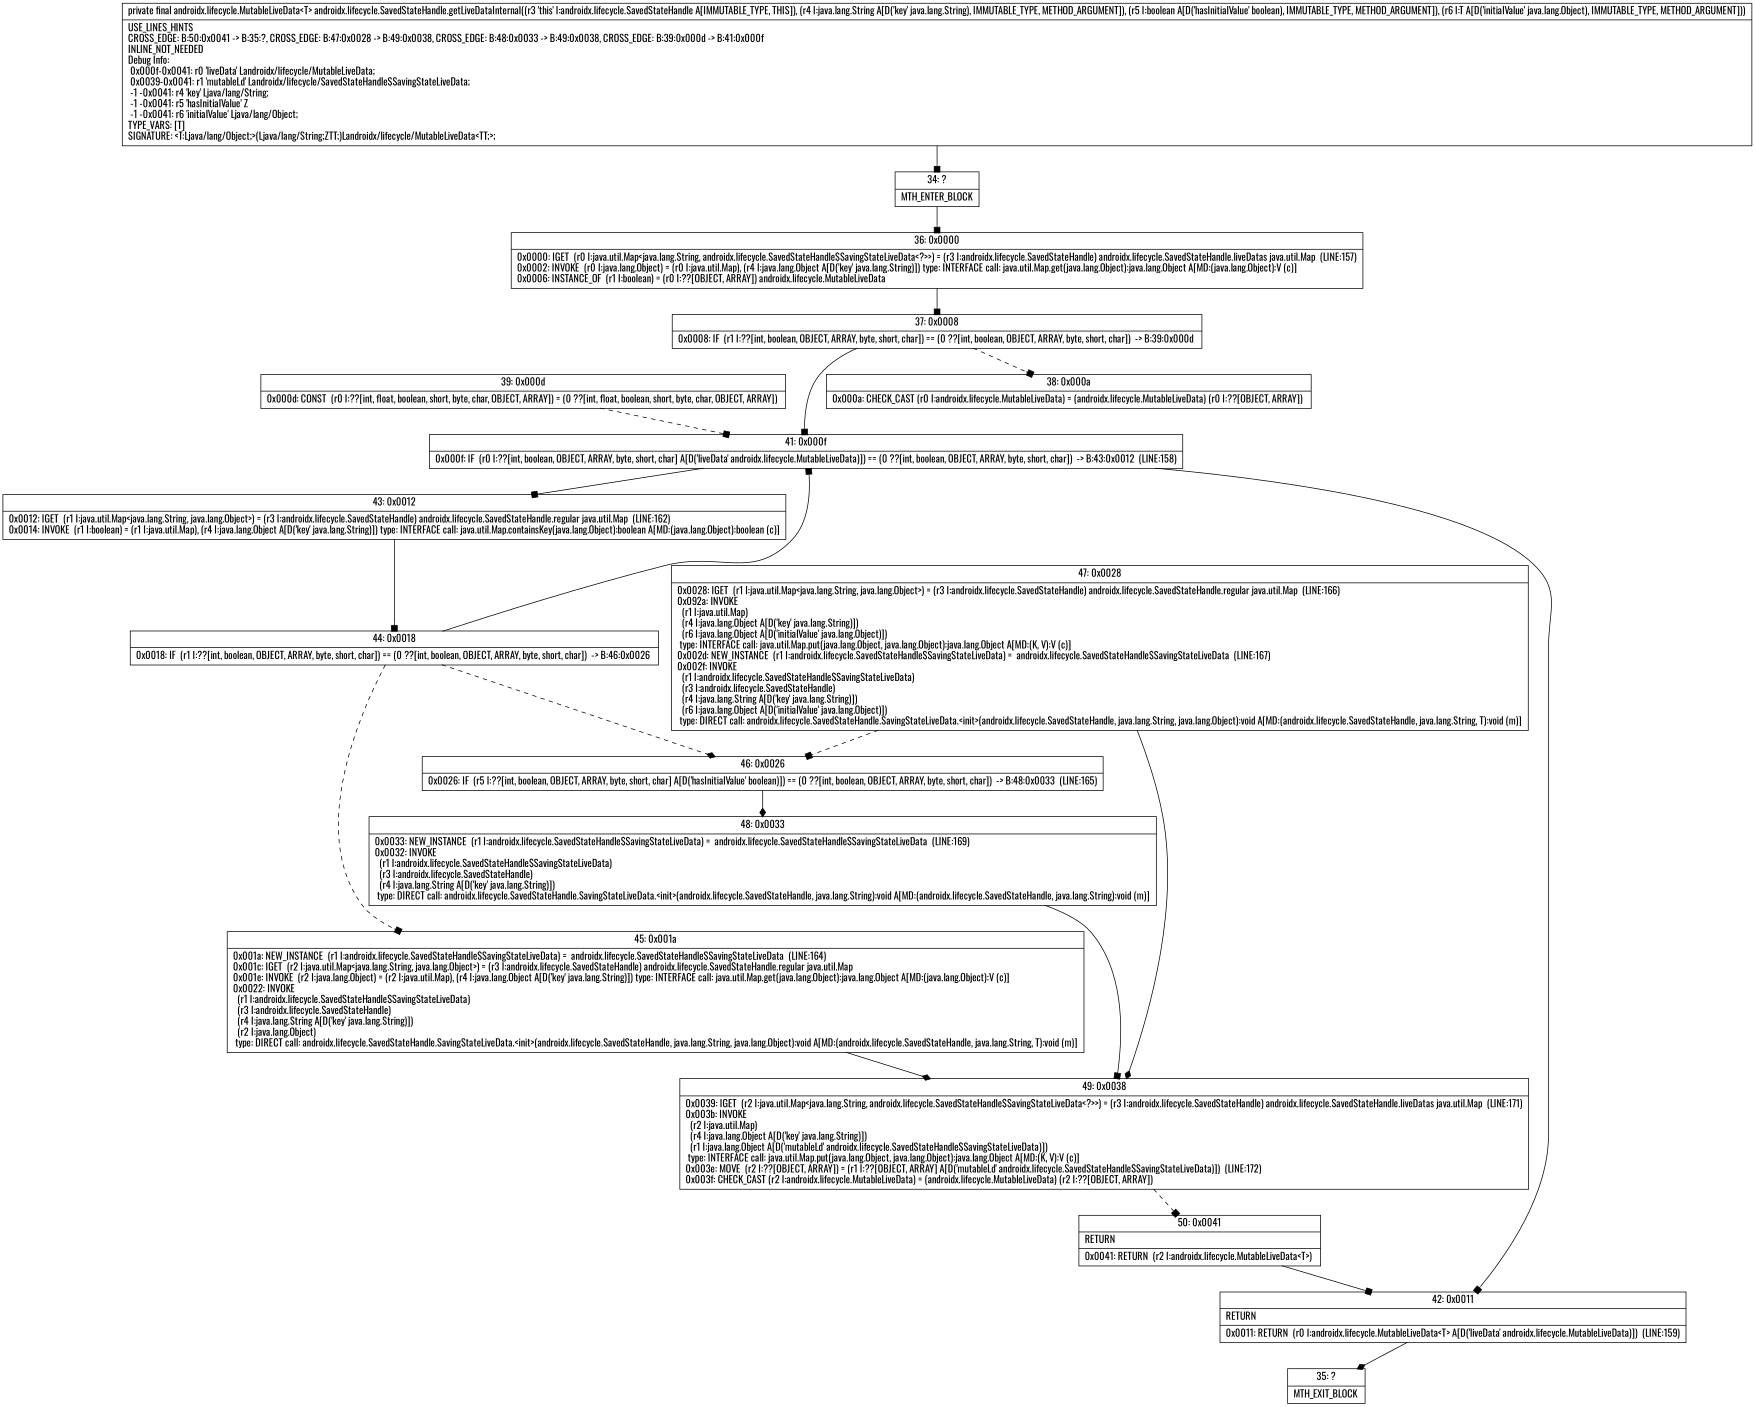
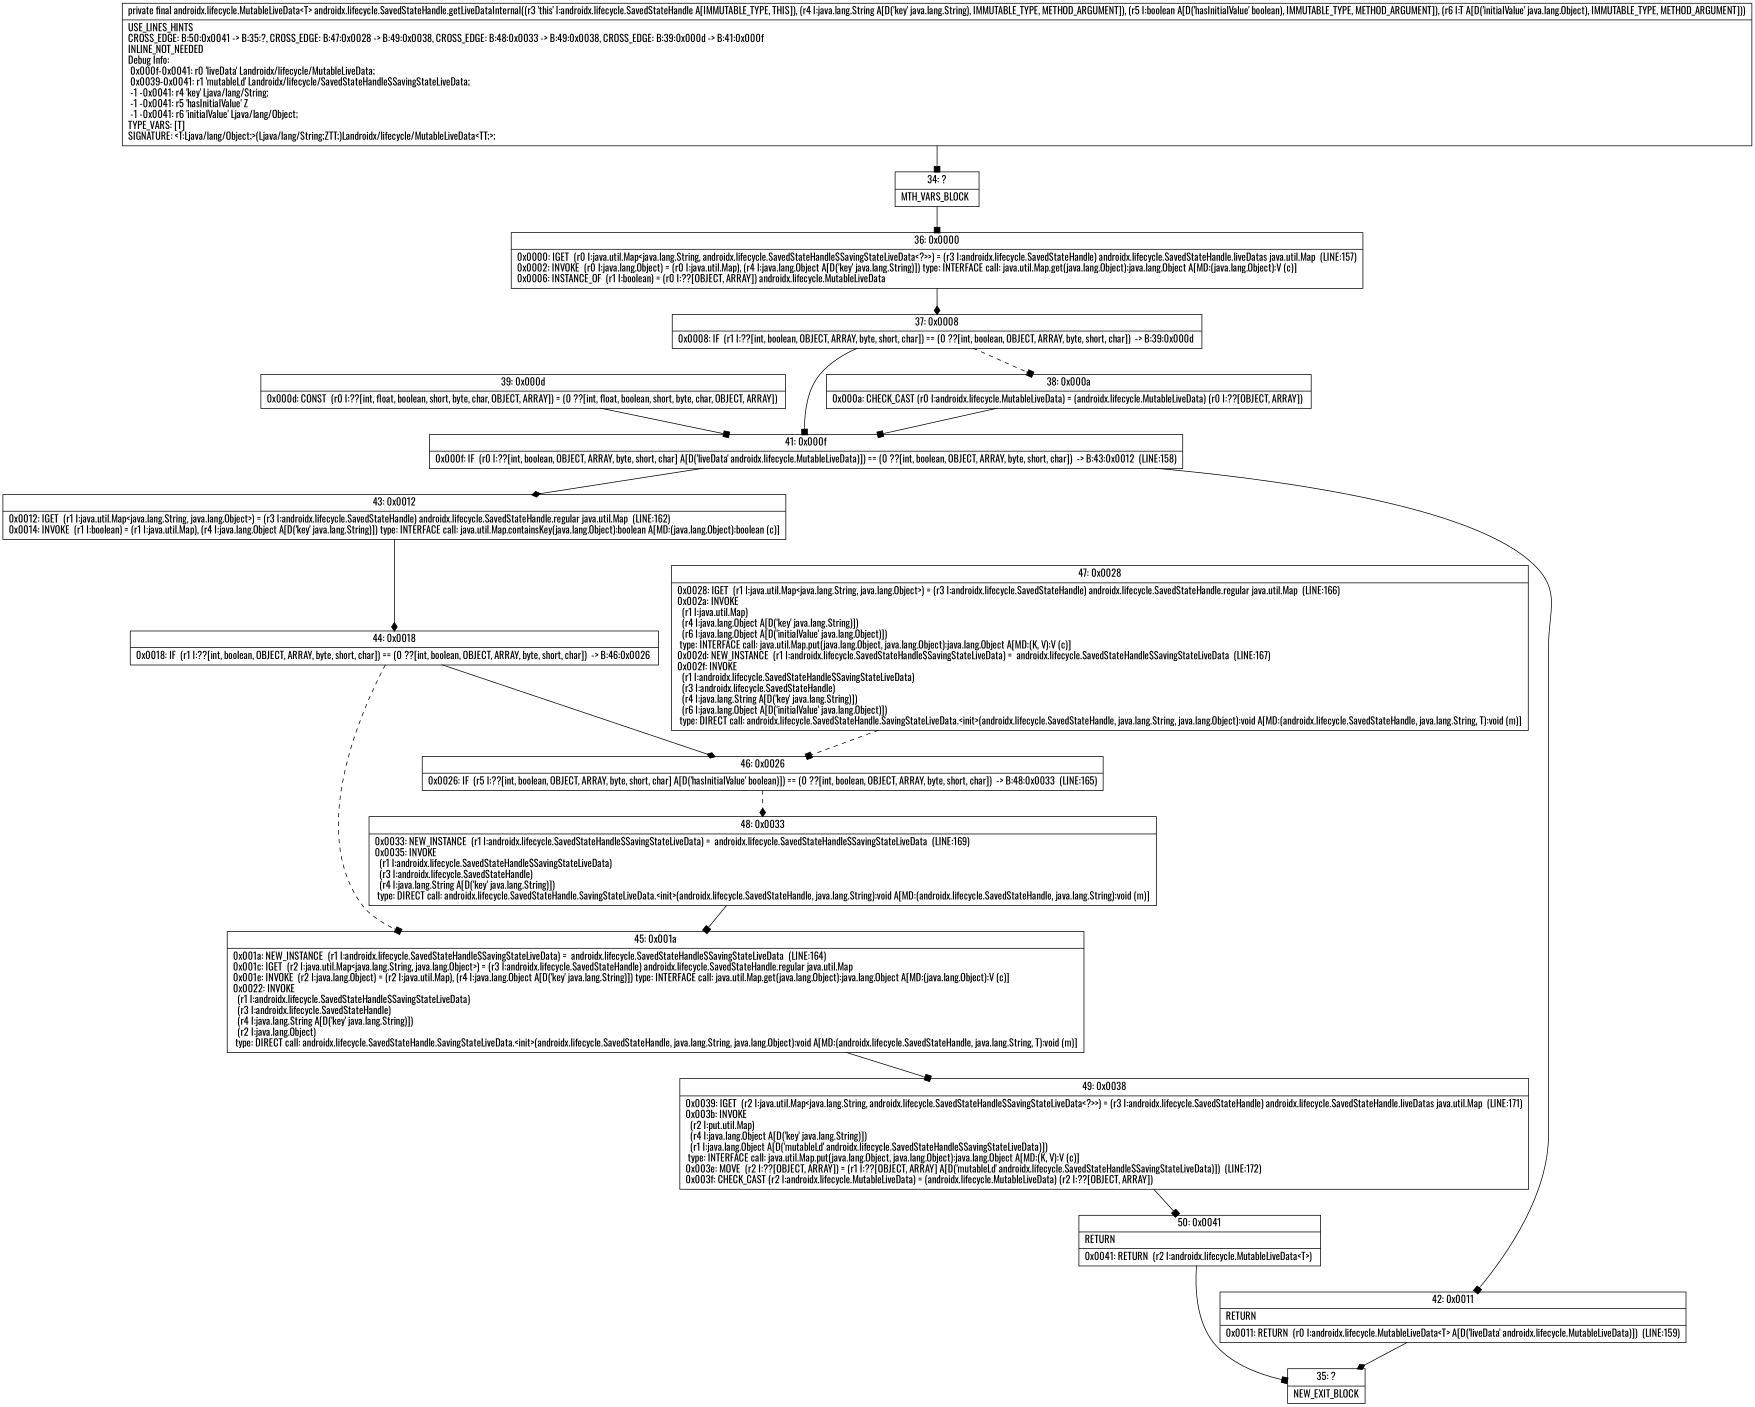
  digraph {
    fontname=Oswald
    node [fontname=Oswald shape=record]
    edge [arrowhead=box fontname=Oswald]
-   n1 [label="{34\:\ ?|MTH_ENTER_BLOCK\l}"]
+   n1 [label="{34\:\ ?|MTH_VARS_BLOCK\l}"]
    n2 [label="{36\:\ 0x0000|0x0000: IGET  (r0 I:java.util.Map\<java.lang.String, androidx.lifecycle.SavedStateHandle$SavingStateLiveData\<?\>\>) = (r3 I:androidx.lifecycle.SavedStateHandle) androidx.lifecycle.SavedStateHandle.liveDatas java.util.Map  (LINE:157)\l0x0002: INVOKE  (r0 I:java.lang.Object) = (r0 I:java.util.Map), (r4 I:java.lang.Object A[D('key' java.lang.String)]) type: INTERFACE call: java.util.Map.get(java.lang.Object):java.lang.Object A[MD:(java.lang.Object):V (c)]\l0x0006: INSTANCE_OF  (r1 I:boolean) = (r0 I:??[OBJECT, ARRAY]) androidx.lifecycle.MutableLiveData \l}"]
    n3 [label="{37\:\ 0x0008|0x0008: IF  (r1 I:??[int, boolean, OBJECT, ARRAY, byte, short, char]) == (0 ??[int, boolean, OBJECT, ARRAY, byte, short, char])  \-\> B:39:0x000d \l}"]
    n4 [label="{38\:\ 0x000a|0x000a: CHECK_CAST (r0 I:androidx.lifecycle.MutableLiveData) = (androidx.lifecycle.MutableLiveData) (r0 I:??[OBJECT, ARRAY]) \l}"]
    n5 [label="{41\:\ 0x000f|0x000f: IF  (r0 I:??[int, boolean, OBJECT, ARRAY, byte, short, char] A[D('liveData' androidx.lifecycle.MutableLiveData)]) == (0 ??[int, boolean, OBJECT, ARRAY, byte, short, char])  \-\> B:43:0x0012  (LINE:158)\l}"]
    n6 [label="{39\:\ 0x000d|0x000d: CONST  (r0 I:??[int, float, boolean, short, byte, char, OBJECT, ARRAY]) = (0 ??[int, float, boolean, short, byte, char, OBJECT, ARRAY]) \l}"]
    n7 [label="{42\:\ 0x0011|RETURN\l|0x0011: RETURN  (r0 I:androidx.lifecycle.MutableLiveData\<T\> A[D('liveData' androidx.lifecycle.MutableLiveData)])  (LINE:159)\l}"]
    n8 [label="{43\:\ 0x0012|0x0012: IGET  (r1 I:java.util.Map\<java.lang.String, java.lang.Object\>) = (r3 I:androidx.lifecycle.SavedStateHandle) androidx.lifecycle.SavedStateHandle.regular java.util.Map  (LINE:162)\l0x0014: INVOKE  (r1 I:boolean) = (r1 I:java.util.Map), (r4 I:java.lang.Object A[D('key' java.lang.String)]) type: INTERFACE call: java.util.Map.containsKey(java.lang.Object):boolean A[MD:(java.lang.Object):boolean (c)]\l}"]
-   n9 [label="{35\:\ ?|MTH_EXIT_BLOCK\l}"]
+   n9 [label="{35\:\ ?|NEW_EXIT_BLOCK\l}"]
    n10 [label="{44\:\ 0x0018|0x0018: IF  (r1 I:??[int, boolean, OBJECT, ARRAY, byte, short, char]) == (0 ??[int, boolean, OBJECT, ARRAY, byte, short, char])  \-\> B:46:0x0026 \l}"]
    n11 [label="{45\:\ 0x001a|0x001a: NEW_INSTANCE  (r1 I:androidx.lifecycle.SavedStateHandle$SavingStateLiveData) =  androidx.lifecycle.SavedStateHandle$SavingStateLiveData  (LINE:164)\l0x001c: IGET  (r2 I:java.util.Map\<java.lang.String, java.lang.Object\>) = (r3 I:androidx.lifecycle.SavedStateHandle) androidx.lifecycle.SavedStateHandle.regular java.util.Map \l0x001e: INVOKE  (r2 I:java.lang.Object) = (r2 I:java.util.Map), (r4 I:java.lang.Object A[D('key' java.lang.String)]) type: INTERFACE call: java.util.Map.get(java.lang.Object):java.lang.Object A[MD:(java.lang.Object):V (c)]\l0x0022: INVOKE  \l  (r1 I:androidx.lifecycle.SavedStateHandle$SavingStateLiveData)\l  (r3 I:androidx.lifecycle.SavedStateHandle)\l  (r4 I:java.lang.String A[D('key' java.lang.String)])\l  (r2 I:java.lang.Object)\l type: DIRECT call: androidx.lifecycle.SavedStateHandle.SavingStateLiveData.\<init\>(androidx.lifecycle.SavedStateHandle, java.lang.String, java.lang.Object):void A[MD:(androidx.lifecycle.SavedStateHandle, java.lang.String, T):void (m)]\l}"]
    n12 [label="{46\:\ 0x0026|0x0026: IF  (r5 I:??[int, boolean, OBJECT, ARRAY, byte, short, char] A[D('hasInitialValue' boolean)]) == (0 ??[int, boolean, OBJECT, ARRAY, byte, short, char])  \-\> B:48:0x0033  (LINE:165)\l}"]
-   n13 [label="{49\:\ 0x0038|0x0039: IGET  (r2 I:java.util.Map\<java.lang.String, androidx.lifecycle.SavedStateHandle$SavingStateLiveData\<?\>\>) = (r3 I:androidx.lifecycle.SavedStateHandle) androidx.lifecycle.SavedStateHandle.liveDatas java.util.Map  (LINE:171)\l0x003b: INVOKE  \l  (r2 I:java.util.Map)\l  (r4 I:java.lang.Object A[D('key' java.lang.String)])\l  (r1 I:java.lang.Object A[D('mutableLd' androidx.lifecycle.SavedStateHandle$SavingStateLiveData)])\l type: INTERFACE call: java.util.Map.put(java.lang.Object, java.lang.Object):java.lang.Object A[MD:(K, V):V (c)]\l0x003e: MOVE  (r2 I:??[OBJECT, ARRAY]) = (r1 I:??[OBJECT, ARRAY] A[D('mutableLd' androidx.lifecycle.SavedStateHandle$SavingStateLiveData)])  (LINE:172)\l0x003f: CHECK_CAST (r2 I:androidx.lifecycle.MutableLiveData) = (androidx.lifecycle.MutableLiveData) (r2 I:??[OBJECT, ARRAY]) \l}"]
-   n14 [label="{48\:\ 0x0033|0x0033: NEW_INSTANCE  (r1 I:androidx.lifecycle.SavedStateHandle$SavingStateLiveData) =  androidx.lifecycle.SavedStateHandle$SavingStateLiveData  (LINE:169)\l0x0032: INVOKE  \l  (r1 I:androidx.lifecycle.SavedStateHandle$SavingStateLiveData)\l  (r3 I:androidx.lifecycle.SavedStateHandle)\l  (r4 I:java.lang.String A[D('key' java.lang.String)])\l type: DIRECT call: androidx.lifecycle.SavedStateHandle.SavingStateLiveData.\<init\>(androidx.lifecycle.SavedStateHandle, java.lang.String):void A[MD:(androidx.lifecycle.SavedStateHandle, java.lang.String):void (m)]\l}"]
+   n13 [label="{49\:\ 0x0038|0x0039: IGET  (r2 I:java.util.Map\<java.lang.String, androidx.lifecycle.SavedStateHandle$SavingStateLiveData\<?\>\>) = (r3 I:androidx.lifecycle.SavedStateHandle) androidx.lifecycle.SavedStateHandle.liveDatas java.util.Map  (LINE:171)\l0x003b: INVOKE  \l  (r2 I:put.util.Map)\l  (r4 I:java.lang.Object A[D('key' java.lang.String)])\l  (r1 I:java.lang.Object A[D('mutableLd' androidx.lifecycle.SavedStateHandle$SavingStateLiveData)])\l type: INTERFACE call: java.util.Map.put(java.lang.Object, java.lang.Object):java.lang.Object A[MD:(K, V):V (c)]\l0x003e: MOVE  (r2 I:??[OBJECT, ARRAY]) = (r1 I:??[OBJECT, ARRAY] A[D('mutableLd' androidx.lifecycle.SavedStateHandle$SavingStateLiveData)])  (LINE:172)\l0x003f: CHECK_CAST (r2 I:androidx.lifecycle.MutableLiveData) = (androidx.lifecycle.MutableLiveData) (r2 I:??[OBJECT, ARRAY]) \l}"]
+   n14 [label="{48\:\ 0x0033|0x0033: NEW_INSTANCE  (r1 I:androidx.lifecycle.SavedStateHandle$SavingStateLiveData) =  androidx.lifecycle.SavedStateHandle$SavingStateLiveData  (LINE:169)\l0x0035: INVOKE  \l  (r1 I:androidx.lifecycle.SavedStateHandle$SavingStateLiveData)\l  (r3 I:androidx.lifecycle.SavedStateHandle)\l  (r4 I:java.lang.String A[D('key' java.lang.String)])\l type: DIRECT call: androidx.lifecycle.SavedStateHandle.SavingStateLiveData.\<init\>(androidx.lifecycle.SavedStateHandle, java.lang.String):void A[MD:(androidx.lifecycle.SavedStateHandle, java.lang.String):void (m)]\l}"]
    n15 [label="{50\:\ 0x0041|RETURN\l|0x0041: RETURN  (r2 I:androidx.lifecycle.MutableLiveData\<T\>) \l}"]
-   n16 [label="{47\:\ 0x0028|0x0028: IGET  (r1 I:java.util.Map\<java.lang.String, java.lang.Object\>) = (r3 I:androidx.lifecycle.SavedStateHandle) androidx.lifecycle.SavedStateHandle.regular java.util.Map  (LINE:166)\l0x092a: INVOKE  \l  (r1 I:java.util.Map)\l  (r4 I:java.lang.Object A[D('key' java.lang.String)])\l  (r6 I:java.lang.Object A[D('initialValue' java.lang.Object)])\l type: INTERFACE call: java.util.Map.put(java.lang.Object, java.lang.Object):java.lang.Object A[MD:(K, V):V (c)]\l0x002d: NEW_INSTANCE  (r1 I:androidx.lifecycle.SavedStateHandle$SavingStateLiveData) =  androidx.lifecycle.SavedStateHandle$SavingStateLiveData  (LINE:167)\l0x002f: INVOKE  \l  (r1 I:androidx.lifecycle.SavedStateHandle$SavingStateLiveData)\l  (r3 I:androidx.lifecycle.SavedStateHandle)\l  (r4 I:java.lang.String A[D('key' java.lang.String)])\l  (r6 I:java.lang.Object A[D('initialValue' java.lang.Object)])\l type: DIRECT call: androidx.lifecycle.SavedStateHandle.SavingStateLiveData.\<init\>(androidx.lifecycle.SavedStateHandle, java.lang.String, java.lang.Object):void A[MD:(androidx.lifecycle.SavedStateHandle, java.lang.String, T):void (m)]\l}"]
+   n16 [label="{47\:\ 0x0028|0x0028: IGET  (r1 I:java.util.Map\<java.lang.String, java.lang.Object\>) = (r3 I:androidx.lifecycle.SavedStateHandle) androidx.lifecycle.SavedStateHandle.regular java.util.Map  (LINE:166)\l0x002a: INVOKE  \l  (r1 I:java.util.Map)\l  (r4 I:java.lang.Object A[D('key' java.lang.String)])\l  (r6 I:java.lang.Object A[D('initialValue' java.lang.Object)])\l type: INTERFACE call: java.util.Map.put(java.lang.Object, java.lang.Object):java.lang.Object A[MD:(K, V):V (c)]\l0x002d: NEW_INSTANCE  (r1 I:androidx.lifecycle.SavedStateHandle$SavingStateLiveData) =  androidx.lifecycle.SavedStateHandle$SavingStateLiveData  (LINE:167)\l0x002f: INVOKE  \l  (r1 I:androidx.lifecycle.SavedStateHandle$SavingStateLiveData)\l  (r3 I:androidx.lifecycle.SavedStateHandle)\l  (r4 I:java.lang.String A[D('key' java.lang.String)])\l  (r6 I:java.lang.Object A[D('initialValue' java.lang.Object)])\l type: DIRECT call: androidx.lifecycle.SavedStateHandle.SavingStateLiveData.\<init\>(androidx.lifecycle.SavedStateHandle, java.lang.String, java.lang.Object):void A[MD:(androidx.lifecycle.SavedStateHandle, java.lang.String, T):void (m)]\l}"]
    n17 [label="{private final androidx.lifecycle.MutableLiveData\<T\> androidx.lifecycle.SavedStateHandle.getLiveDataInternal((r3 'this' I:androidx.lifecycle.SavedStateHandle A[IMMUTABLE_TYPE, THIS]), (r4 I:java.lang.String A[D('key' java.lang.String), IMMUTABLE_TYPE, METHOD_ARGUMENT]), (r5 I:boolean A[D('hasInitialValue' boolean), IMMUTABLE_TYPE, METHOD_ARGUMENT]), (r6 I:T A[D('initialValue' java.lang.Object), IMMUTABLE_TYPE, METHOD_ARGUMENT]))  | USE_LINES_HINTS\lCROSS_EDGE: B:50:0x0041 \-\> B:35:?, CROSS_EDGE: B:47:0x0028 \-\> B:49:0x0038, CROSS_EDGE: B:48:0x0033 \-\> B:49:0x0038, CROSS_EDGE: B:39:0x000d \-\> B:41:0x000f\lINLINE_NOT_NEEDED\lDebug Info:\l  0x000f\-0x0041: r0 'liveData' Landroidx\/lifecycle\/MutableLiveData;\l  0x0039\-0x0041: r1 'mutableLd' Landroidx\/lifecycle\/SavedStateHandle$SavingStateLiveData;\l  \-1 \-0x0041: r4 'key' Ljava\/lang\/String;\l  \-1 \-0x0041: r5 'hasInitialValue' Z\l  \-1 \-0x0041: r6 'initialValue' Ljava\/lang\/Object;\lTYPE_VARS: [T]\lSIGNATURE: \<T:Ljava\/lang\/Object;\>(Ljava\/lang\/String;ZTT;)Landroidx\/lifecycle\/MutableLiveData\<TT;\>;\l}"]
    n1 -> n2
-   n2 -> n3
+   n2 -> n3 [arrowhead=diamond]
    n3 -> n4 [style=dashed]
    n3 -> n5
-   n10 -> n5
+   n4 -> n5
    n5 -> n7 [style=solid]
-   n5 -> n8
-   n6 -> n5 [style=dashed]
+   n5 -> n8 [arrowhead=diamond]
+   n6 -> n5
    n7 -> n9 [arrowhead=diamond]
-   n8 -> n10
+   n8 -> n10 [arrowhead=diamond]
    n10 -> n11 [style=dashed]
-   n10 -> n12 [arrowhead=diamond style=dashed]
-   n11 -> n13 [arrowhead=diamond]
-   n12 -> n14 [arrowhead=diamond]
-   n13 -> n15 [style=dashed]
-   n14 -> n13
-   n15 -> n7
+   n10 -> n12 [arrowhead=diamond]
+   n11 -> n13
+   n12 -> n14 [arrowhead=diamond style=dashed]
+   n13 -> n15
+   n14 -> n11
+   n15 -> n9
    n16 -> n12 [style=dashed]
-   n16 -> n13 [arrowhead=diamond]
    n17 -> n1
  }
